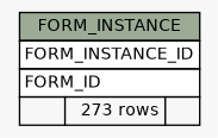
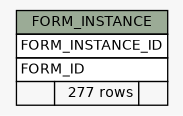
  digraph {
    bgcolor="#f7f7f7"
    fontname=Helvetica
    fontsize=11
    nodesep=0.18
    rankdir=RL
    ranksep=0.46
-   n1 [fontname=Helvetica fontsize=11 label=<     <TABLE BORDER="0" CELLBORDER="1" CELLSPACING="0" BGCOLOR="#ffffff">       <TR><TD COLSPAN="3" BGCOLOR="#9bab96" ALIGN="CENTER">FORM_INSTANCE</TD></TR>       <TR><TD PORT="FORM_INSTANCE_ID" COLSPAN="3" ALIGN="LEFT">FORM_INSTANCE_ID</TD></TR>       <TR><TD PORT="FORM_ID" COLSPAN="3" ALIGN="LEFT">FORM_ID</TD></TR>       <TR><TD ALIGN="LEFT" BGCOLOR="#f7f7f7">  </TD><TD ALIGN="RIGHT" BGCOLOR="#f7f7f7">273 rows</TD><TD ALIGN="RIGHT" BGCOLOR="#f7f7f7">  </TD></TR>     </TABLE>> shape=plaintext]
+   n1 [fontname=Helvetica fontsize=11 label=<     <TABLE BORDER="0" CELLBORDER="1" CELLSPACING="0" BGCOLOR="#ffffff">       <TR><TD COLSPAN="3" BGCOLOR="#9bab96" ALIGN="CENTER">FORM_INSTANCE</TD></TR>       <TR><TD PORT="FORM_INSTANCE_ID" COLSPAN="3" ALIGN="LEFT">FORM_INSTANCE_ID</TD></TR>       <TR><TD PORT="FORM_ID" COLSPAN="3" ALIGN="LEFT">FORM_ID</TD></TR>       <TR><TD ALIGN="LEFT" BGCOLOR="#f7f7f7">  </TD><TD ALIGN="RIGHT" BGCOLOR="#f7f7f7">277 rows</TD><TD ALIGN="RIGHT" BGCOLOR="#f7f7f7">  </TD></TR>     </TABLE>> shape=plaintext]
  }
